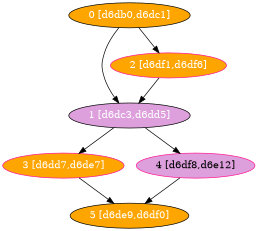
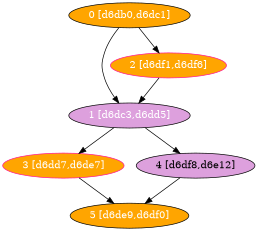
  digraph {
    node [fillcolor=orange fontcolor="#ffffff" shape=oval style=filled color=black]
    n1 [label="0 [d6db0,d6dc1]"]
    n2 [fillcolor=plum label="1 [d6dc3,d6dd5]"]
    n3 [label="2 [d6df1,d6df6]" color=deeppink]
    n4 [label="3 [d6dd7,d6de7]" color=deeppink]
-   n5 [fillcolor=plum fontcolor="#000000" label="4 [d6df8,d6e12]" color=deeppink]
+   n5 [fillcolor=plum fontcolor="#000000" label="4 [d6df8,d6e12]"]
    n6 [label="5 [d6de9,d6df0]"]
    n1 -> n2
    n1 -> n3
    n2 -> n4
    n2 -> n5
    n3 -> n2
    n4 -> n6
    n5 -> n6
  }
